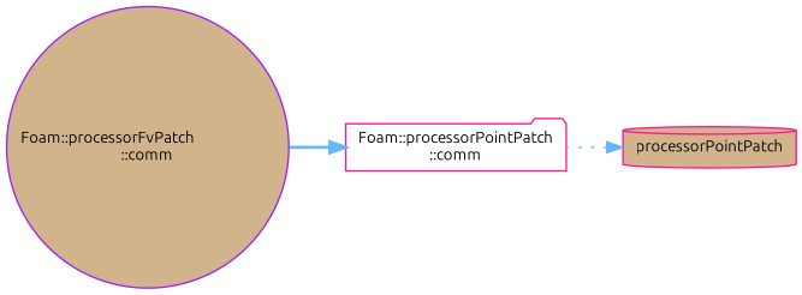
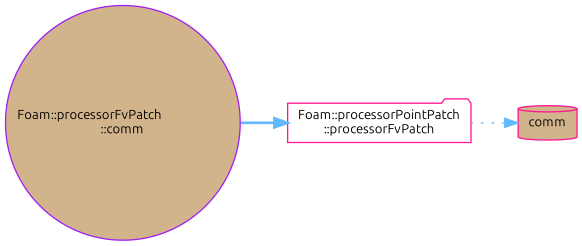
  digraph {
    fontname=Ubuntu
    rankdir=RL
    node [color=deeppink fillcolor=tan fontname=Ubuntu fontsize=10 style=filled]
    edge [color=steelblue1 dir=back fontname=Ubuntu fontsize=10 labelfontname=Helvetica labelfontsize=10]
-   n1 [fontcolor=black height=0.2 label=processorPointPatch shape=cylinder width=0.4]
-   n2 [fillcolor=white height=0.2 label="Foam::processorPointPatch\l::comm" shape=folder width=0.4]
+   n1 [fontcolor=black height=0.2 label=comm shape=cylinder width=0.4]
+   n2 [fillcolor=white height=0.2 label="Foam::processorPointPatch\l::processorFvPatch" shape=folder width=0.4]
    n3 [color=purple height=0.2 label="Foam::processorFvPatch\l::comm" shape=circle width=0.4]
    n1 -> n2 [style=dotted]
    n2 -> n3 [style=bold]
  }
